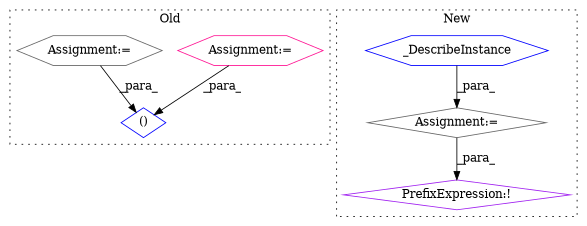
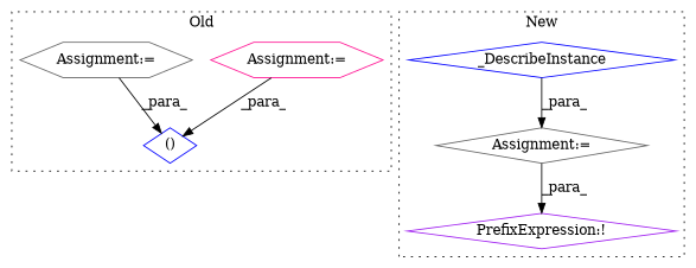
  digraph {
    fontname="DejaVu Serif"
    node [a=7 l=1 shape=diamond color=blue fontname="DejaVu Serif"]
    edge [fontname="DejaVu Serif"]
    n1 [a=106 l=34 label="()" s=13988]
    n2 [l=6 label="Assignment:=" s=13423 shape=hexagon color=deeppink]
    n3 [label="Assignment:=" s=13588 shape=hexagon color=gray40]
-   n4 [a=32 l="18,1" label=_DescribeInstance s="14990,15019" shape=hexagon]
+   n4 [a=32 l="18,1" label=_DescribeInstance s="14990,15019"]
    n5 [a=38 label="PrefixExpression:!" s=15375 color=purple]
    n6 [label="Assignment:=" s=15121 color=gray40]
    subgraph cluster_1 {
      label=Old
      style=dotted
      n1
      n2
      n3
    }
    subgraph cluster_2 {
      label=New
      style=dotted
      n4
      n5
      n6
    }
    n2 -> n1 [label=_para_]
    n3 -> n1 [label=_para_]
    n4 -> n6 [label=_para_]
    n6 -> n5 [label=_para_]
  }
